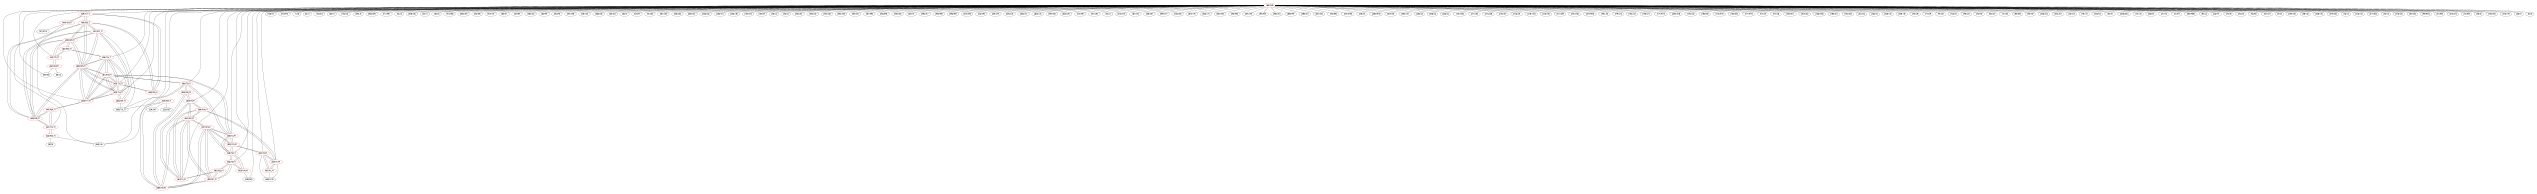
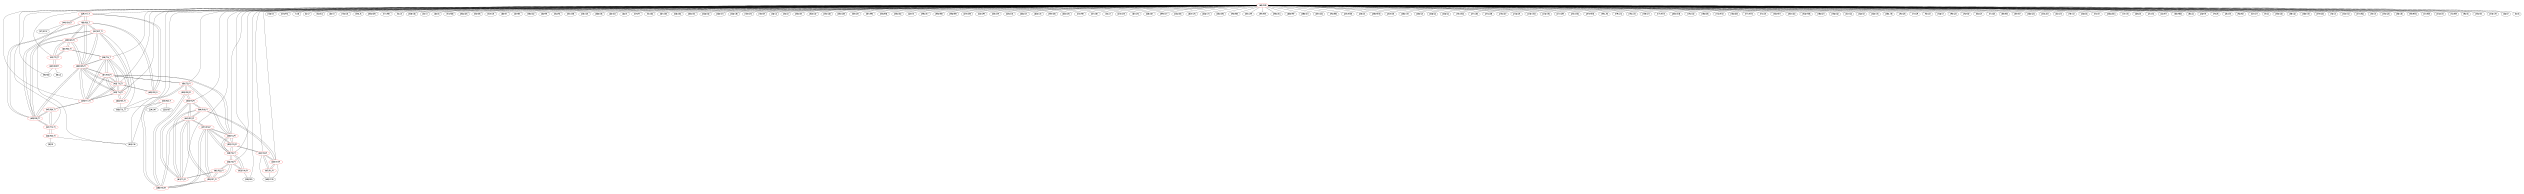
  graph {
    fontname=Roboto
    node [fontname=Roboto]
    edge [fontname=Roboto]
    n1 [color=red label="(429) T11_T1"]
    n2 [color=red label="(441) R24_T1"]
    n3 [color=red label="(438) R28_T1"]
    n4 [color=red label="(445) R32_t1"]
    n5 [label="(363) U16"]
    n6 [label="(371) R115"]
    n7 [color=red label="(439) R29_T1"]
    n8 [color=red label="(443) R30_T1"]
    n9 [color=red label="(448) R35_T1"]
    n10 [color=red label="(437) R27_T1"]
    n11 [color=red label="(433) T15_T1"]
    n12 [color=red label="(430) T12_T1"]
    n13 [color=red label="(446) R33_T1"]
    n14 [color=red label="(431) T13_T1"]
    n15 [color=red label="(447) R34_T1"]
    n16 [color=red label="(434) T16_T1"]
    n17 [color=red label="(435) T17_T1"]
    n18 [color=red label="(432) T14_T1"]
    n19 [color=red label="(457) R15_P1"]
    n20 [color=red label="(444) R31_T1"]
    n21 [label="(428) T10_T1"]
    n22 [color=red label="(440) R25_T1"]
    n23 [label="(93) R40"]
    n24 [label="(86) J2"]
    n25 [color=red label="(442) R26_T1"]
    n26 [label="(28) R9"]
    n27 [color=red label="(450) T2_P1"]
    n28 [color=red label="(456) T5_P1"]
    n29 [color=red label="(449) T3_P1"]
    n30 [color=red label="(452) R13_P1"]
    n31 [color=red label="(451) R12_P1"]
    n32 [color=red label="(458) R16_P1"]
    n33 [color=red label="(459) R20_P1"]
    n34 [color=red label="(436) R23_T1"]
    n35 [label="(233) R57"]
    n36 [label="(234) C41"]
    n37 [color=red label="(453) R14_P1"]
    n38 [color=red label="(454) T6_P1"]
    n39 [label="(339) D25"]
    n40 [color=red label="(455) R17_P1"]
    n41 [color=red label="(463) R22_P1"]
    n42 [color=red label="(466) T4_P1"]
    n43 [color=red label="(462) R21_P1"]
    n44 [color=red label="(461) T9_P1"]
    n45 [color=red label="(465) T7_P1"]
    n46 [color=red label="(467) R1_P1"]
    n47 [label="(340) R110"]
    n48 [color=red label="(460) T8_P1"]
    n49 [color=red label="(464) R19_P1"]
    n50 [color=red label="(468) GND"]
    n51 [label="(120) IC1"]
    n52 [label="(374) P14"]
    n53 [label="(7) C8"]
    n54 [label="(6) C7"]
    n55 [label="(132) IC2"]
    n56 [label="(52) U1"]
    n57 [label="(110) C33"]
    n58 [label="(109) J6"]
    n59 [label="(366) SW1"]
    n60 [label="(111) FB1"]
    n61 [label="(53) J5"]
    n62 [label="(365) U26"]
    n63 [label="(41) C1"]
    n64 [label="(40) C5"]
    n65 [label="(113) R48"]
    n66 [label="(364) U25"]
    n67 [label="(55) R25"]
    n68 [label="(107) C31"]
    n69 [label="(48) R31"]
    n70 [label="(47) R81"]
    n71 [label="(108) C32"]
    n72 [label="(46) R91"]
    n73 [label="(362) P4"]
    n74 [label="(361) C85"]
    n75 [label="(341) C49"]
    n76 [label="(348) C56"]
    n77 [label="(43) C63"]
    n78 [label="(44) C9"]
    n79 [label="(375) P1"]
    n80 [label="(56) C64"]
    n81 [label="(347) C55"]
    n82 [label="(346) C54"]
    n83 [label="(345) C53"]
    n84 [label="(344) C52"]
    n85 [label="(343) C51"]
    n86 [label="(342) C50"]
    n87 [label="(105) U10"]
    n88 [label="(106) U9"]
    n89 [label="(34) C4"]
    n90 [label="(35) U2"]
    n91 [label="(353) C69"]
    n92 [label="(352) C47"]
    n93 [label="(351) C48"]
    n94 [label="(350) C58"]
    n95 [label="(349) C57"]
    n96 [label="(357) R93"]
    n97 [label="(356) R94"]
    n98 [label="(355) C82"]
    n99 [label="(427) X1"]
    n100 [label="(396) U17"]
    n101 [label="(395) R88"]
    n102 [label="(394) R89"]
    n103 [label="(419) C98"]
    n104 [label="(420) C99"]
    n105 [label="(418) C79"]
    n106 [label="(405) C74"]
    n107 [label="(404) C73"]
    n108 [label="(403) C72"]
    n109 [label="(397) C80"]
    n110 [label="(406) C75"]
    n111 [label="(413) FB7"]
    n112 [label="(417) C81"]
    n113 [label="(416) J7"]
    n114 [label="(415) C78"]
    n115 [label="(401) C70"]
    n116 [label="(400) C67"]
    n117 [label="(399) C77"]
    n118 [label="(414) C68"]
    n119 [label="(407) C76"]
    n120 [label="(402) C71"]
    n121 [label="(382) C90"]
    n122 [label="(390) R85"]
    n123 [label="(381) U19"]
    n124 [label="(391) R87"]
    n125 [label="(393) U14"]
    n126 [label="(408) R97"]
    n127 [label="(388) C61"]
    n128 [label="(387) C62"]
    n129 [label="(392) R86"]
    n130 [label="(201) R108"]
    n131 [label="(203) Q3"]
    n132 [label="(208) R158"]
    n133 [label="(207) C83"]
    n134 [label="(206) C101"]
    n135 [label="(205) Q5"]
    n136 [label="(204) Q4"]
    n137 [label="(202) Q2"]
    n138 [label="(218) C104"]
    n139 [label="(217) U23"]
    n140 [label="(216) U28"]
    n141 [label="(215) U27"]
    n142 [label="(214) U29"]
    n143 [label="(213) C103"]
    n144 [label="(212) C94"]
    n145 [label="(211) C89"]
    n146 [label="(210) C102"]
    n147 [label="(219) R165"]
    n148 [label="(196) J10"]
    n149 [label="(199) J14"]
    n150 [label="(194) J13"]
    n151 [label="(169) Q11"]
    n152 [label="(171) R115"]
    n153 [label="(200) C100"]
    n154 [label="(175) Q12"]
    n155 [label="(185) D36"]
    n156 [label="(174) R112"]
    n157 [label="(184) D33"]
    n158 [label="(177) R116"]
    n159 [label="(172) Q7"]
-   n160 [label="(161) Q6"]
    n161 [label="(163) R111"]
    n162 [label="(367) U22"]
    n163 [label="(164) R106"]
    n164 [label="(180) D21"]
    n165 [label="(182) D22"]
    n166 [label="(321) U4"]
    n167 [label="(322) U3"]
    n168 [label="(323) C16"]
    n169 [label="(338) J18"]
    n170 [label="(78) C28"]
    n171 [label="(77) C29"]
    n172 [label="(90) C21"]
    n173 [label="(104) U7"]
    n174 [label="(99) C23"]
    n175 [label="(76) R47"]
    n176 [label="(68) C27"]
    n177 [label="(67) C25"]
    n178 [label="(88) R36"]
    n179 [label="(87) R37"]
    n180 [label="(320) U24"]
    n181 [label="(331) ZA1"]
    n182 [label="(20) C13"]
    n183 [label="(19) C12"]
    n184 [label="(332) D4"]
    n185 [label="(18) C11"]
    n186 [label="(334) ZA14"]
    n187 [label="(17) C10"]
    n188 [label="(326) D3"]
    n189 [label="(21) C14"]
    n190 [label="(22) R17"]
    n191 [label="(336) FB20"]
    n192 [label="(80) J4"]
    n193 [label="(24) R19"]
    n194 [label="(79) U8"]
    n195 [label="(25) C15"]
    n196 [label="(94) R41"]
    n197 [label="(327) C17"]
    n198 [label="(9) C2"]
    n199 [label="(318) C45"]
    n200 [label="(58) C22"]
    n201 [label="(328) C18"]
    n202 [label="(319) U20"]
    n203 [label="(10) C3"]
    n204 [label="(312) U12"]
    n205 [label="(317) R24"]
    n206 [label="(57) U5"]
    n207 [label="(315) C20"]
    n208 [label="(83) C30"]
    n209 [label="(98) FB14"]
    n210 [label="(61) R38"]
    n211 [label="(314) U13"]
    n212 [label="(72) R39"]
    n213 [label="(96) U6"]
    n214 [label="(316) R23"]
    n215 [label="(313) C19"]
    n216 [label="(64) D7"]
    n217 [label="(8) C6"]
    n1 -- n2
    n1 -- n3
    n1 -- n4
    n2 -- n1
    n2 -- n5
    n2 -- n6
    n3 -- n1
    n3 -- n4
    n3 -- n7
    n3 -- n8
    n3 -- n9
    n3 -- n10
    n4 -- n1
    n4 -- n3
    n4 -- n11
    n7 -- n3
    n7 -- n8
    n7 -- n9
    n7 -- n10
    n7 -- n12
    n7 -- n13
    n8 -- n3
    n8 -- n7
    n8 -- n9
    n8 -- n10
    n8 -- n14
    n8 -- n15
    n9 -- n3
    n9 -- n7
    n9 -- n8
    n9 -- n10
    n9 -- n11
    n9 -- n16
    n9 -- n17
    n9 -- n18
    n9 -- n19
    n10 -- n3
    n10 -- n7
    n10 -- n8
    n10 -- n9
    n10 -- n20
    n10 -- n21
    n11 -- n4
    n11 -- n9
    n11 -- n16
    n11 -- n17
    n11 -- n18
    n11 -- n19
    n12 -- n7
    n12 -- n13
    n12 -- n22
    n13 -- n7
    n13 -- n12
    n13 -- n16
    n14 -- n8
    n14 -- n15
    n14 -- n25
    n15 -- n8
    n15 -- n14
    n15 -- n17
    n16 -- n9
    n16 -- n11
    n16 -- n13
    n16 -- n17
    n16 -- n18
    n16 -- n19
    n17 -- n9
    n17 -- n11
    n17 -- n15
    n17 -- n16
    n17 -- n18
    n17 -- n19
    n18 -- n9
    n18 -- n11
    n18 -- n16
    n18 -- n17
    n18 -- n19
    n18 -- n20
    n19 -- n9
    n19 -- n11
    n19 -- n16
    n19 -- n17
    n19 -- n18
    n19 -- n27
    n19 -- n28
    n20 -- n10
    n20 -- n18
    n20 -- n21
    n22 -- n12
    n22 -- n23
    n22 -- n24
    n25 -- n5
    n25 -- n14
    n25 -- n26
    n27 -- n19
    n27 -- n28
    n27 -- n29
    n27 -- n30
    n27 -- n31
    n28 -- n19
    n28 -- n27
    n28 -- n32
    n28 -- n33
    n29 -- n27
    n29 -- n30
    n29 -- n31
    n29 -- n37
    n29 -- n38
    n30 -- n27
    n30 -- n29
    n30 -- n31
    n30 -- n42
    n31 -- n27
    n31 -- n29
    n31 -- n30
    n31 -- n32
    n31 -- n40
    n31 -- n43
    n32 -- n28
    n32 -- n31
    n32 -- n33
    n32 -- n40
    n32 -- n43
    n33 -- n28
    n33 -- n32
    n33 -- n48
    n34 -- n5
    n34 -- n21
    n34 -- n35
    n34 -- n36
    n37 -- n29
    n37 -- n38
    n37 -- n39
    n38 -- n29
    n38 -- n37
    n38 -- n40
    n38 -- n41
    n40 -- n31
    n40 -- n32
    n40 -- n38
    n40 -- n41
    n40 -- n43
    n41 -- n38
    n41 -- n40
    n41 -- n44
    n42 -- n30
    n42 -- n45
    n42 -- n46
    n42 -- n47
    n43 -- n31
    n43 -- n32
    n43 -- n40
    n43 -- n44
    n43 -- n48
    n43 -- n49
    n44 -- n41
    n44 -- n43
    n44 -- n48
    n44 -- n49
    n45 -- n42
    n45 -- n46
    n45 -- n47
    n45 -- n49
    n46 -- n42
    n46 -- n45
    n46 -- n47
    n48 -- n33
    n48 -- n43
    n48 -- n44
    n48 -- n49
    n49 -- n43
    n49 -- n44
    n49 -- n45
    n49 -- n48
    n50 -- n1
    n50 -- n5
    n50 -- n11
    n50 -- n12
    n50 -- n14
    n50 -- n16
    n50 -- n17
    n50 -- n18
    n50 -- n21
    n50 -- n23
    n50 -- n27
    n50 -- n28
    n50 -- n29
    n50 -- n38
    n50 -- n39
    n50 -- n42
    n50 -- n44
    n50 -- n45
    n50 -- n48
    n50 -- n51
    n50 -- n52
    n50 -- n53
    n50 -- n54
    n50 -- n55
    n50 -- n56
    n50 -- n57
    n50 -- n58
    n50 -- n59
    n50 -- n60
    n50 -- n61
    n50 -- n62
    n50 -- n63
    n50 -- n64
    n50 -- n65
    n50 -- n66
    n50 -- n67
    n50 -- n68
    n50 -- n69
    n50 -- n70
    n50 -- n71
    n50 -- n72
    n50 -- n73
    n50 -- n74
    n50 -- n75
    n50 -- n76
    n50 -- n77
    n50 -- n78
    n50 -- n79
    n50 -- n80
    n50 -- n81
    n50 -- n82
    n50 -- n83
    n50 -- n84
    n50 -- n85
    n50 -- n86
    n50 -- n87
    n50 -- n88
    n50 -- n89
    n50 -- n90
    n50 -- n91
    n50 -- n92
    n50 -- n93
    n50 -- n94
    n50 -- n95
    n50 -- n96
    n50 -- n97
    n50 -- n98
    n50 -- n99
    n50 -- n100
    n50 -- n101
    n50 -- n102
    n50 -- n103
    n50 -- n104
    n50 -- n105
    n50 -- n106
    n50 -- n107
    n50 -- n108
    n50 -- n109
    n50 -- n110
    n50 -- n111
    n50 -- n112
    n50 -- n113
    n50 -- n114
    n50 -- n115
    n50 -- n116
    n50 -- n117
    n50 -- n118
    n50 -- n119
    n50 -- n120
    n50 -- n121
    n50 -- n122
    n50 -- n123
    n50 -- n124
    n50 -- n125
    n50 -- n126
    n50 -- n127
    n50 -- n128
    n50 -- n129
    n50 -- n130
    n50 -- n131
    n50 -- n132
    n50 -- n133
    n50 -- n134
    n50 -- n135
    n50 -- n136
    n50 -- n137
    n50 -- n138
    n50 -- n139
    n50 -- n140
    n50 -- n141
    n50 -- n142
    n50 -- n143
    n50 -- n144
    n50 -- n145
    n50 -- n146
    n50 -- n147
    n50 -- n148
    n50 -- n149
    n50 -- n150
    n50 -- n151
    n50 -- n152
    n50 -- n153
    n50 -- n154
    n50 -- n155
    n50 -- n156
    n50 -- n157
    n50 -- n158
    n50 -- n159
-   n50 -- n160
    n50 -- n161
    n50 -- n162
    n50 -- n163
    n50 -- n164
    n50 -- n165
    n50 -- n166
    n50 -- n167
    n50 -- n168
    n50 -- n169
    n50 -- n170
    n50 -- n171
    n50 -- n172
    n50 -- n173
    n50 -- n174
    n50 -- n175
    n50 -- n176
    n50 -- n177
    n50 -- n178
    n50 -- n179
    n50 -- n180
    n50 -- n181
    n50 -- n182
    n50 -- n183
    n50 -- n184
    n50 -- n185
    n50 -- n186
    n50 -- n187
    n50 -- n188
    n50 -- n189
    n50 -- n190
    n50 -- n191
    n50 -- n192
    n50 -- n193
    n50 -- n194
    n50 -- n195
    n50 -- n196
    n50 -- n197
    n50 -- n198
    n50 -- n199
    n50 -- n200
    n50 -- n201
    n50 -- n202
    n50 -- n203
    n50 -- n204
    n50 -- n205
    n50 -- n206
    n50 -- n207
    n50 -- n208
    n50 -- n209
    n50 -- n210
    n50 -- n211
    n50 -- n212
    n50 -- n213
    n50 -- n214
    n50 -- n215
    n50 -- n216
    n50 -- n217
  }
